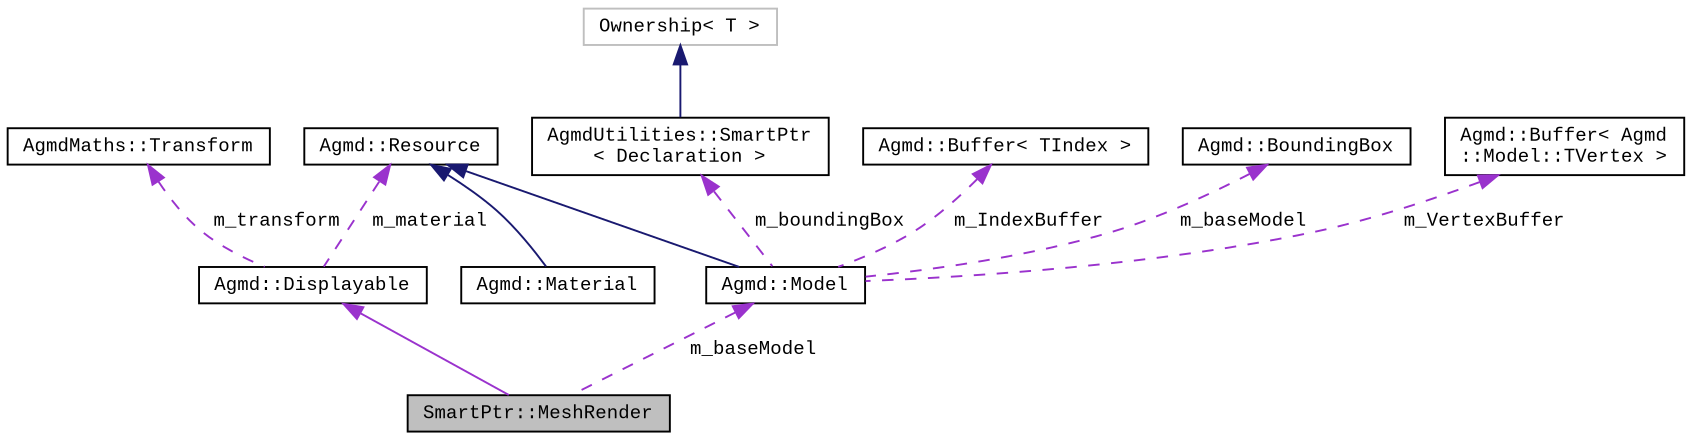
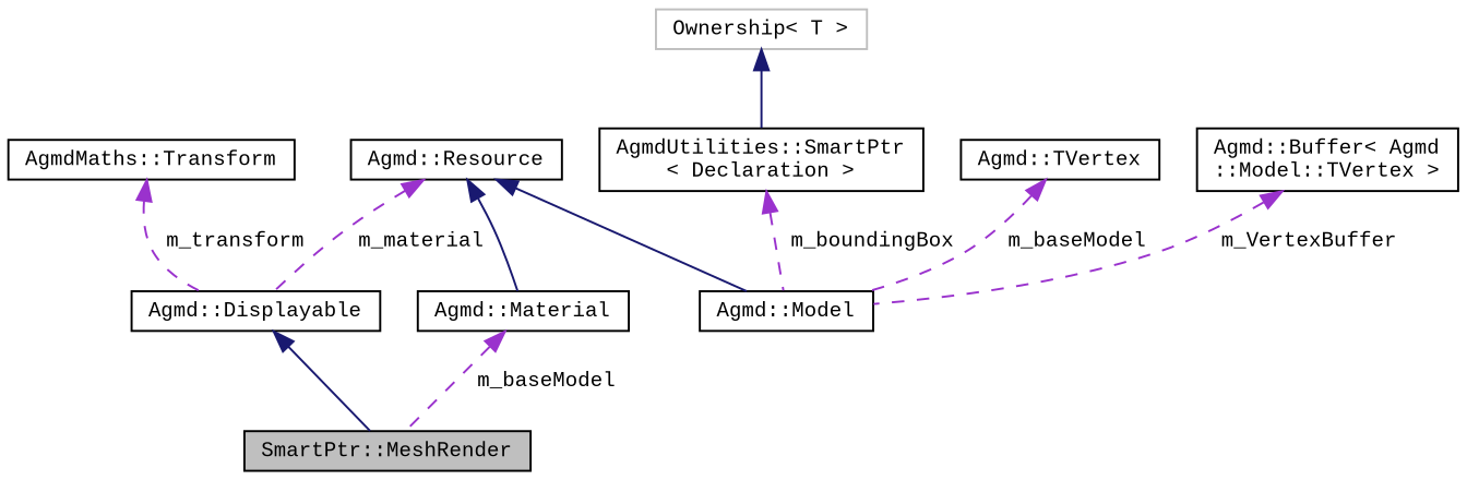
  digraph {
    fontname="Liberation Mono"
    rankdir=TB
    node [color=black fillcolor=white fontname="Liberation Mono" fontsize=10 shape=record style=filled]
    edge [color=darkorchid3 dir=back fontname="Liberation Mono" fontsize=10 labelfontname=Helvetica labelfontsize=10 style=dashed]
    n1 [fillcolor=grey75 fontcolor=black height=0.2 label="SmartPtr::MeshRender" width=0.4]
    n2 [height=0.2 label="Agmd::Displayable" width=0.4]
    n3 [height=0.2 label="AgmdMaths::Transform" width=0.4]
    n4 [height=0.2 label="Agmd::Material" width=0.4]
    n5 [height=0.2 label="Agmd::Resource" width=0.4]
    n6 [height=0.2 label="Agmd::Model" width=0.4]
    n7 [height=0.2 label="AgmdUtilities::SmartPtr\l\< Declaration \>" width=0.4]
    n8 [color=grey75 height=0.2 label="Ownership\< T \>" width=0.4]
-   n9 [height=0.2 label="Agmd::Buffer\< TIndex \>" width=0.4]
-   n10 [height=0.2 label="Agmd::BoundingBox" width=0.4]
+   n10 [height=0.2 label="Agmd::TVertex" width=0.4]
    n11 [height=0.2 label="Agmd::Buffer\< Agmd\l::Model::TVertex \>" width=0.4]
-   n2 -> n1 [style=solid]
+   n2 -> n1 [color=midnightblue style=solid]
    n3 -> n2 [label=" m_transform"]
    n5 -> n2 [label=" m_material"]
    n5 -> n4 [color=midnightblue style=solid]
    n5 -> n6 [color=midnightblue style=solid]
-   n6 -> n1 [label=" m_baseModel"]
+   n4 -> n1 [label=" m_baseModel"]
    n7 -> n6 [label=" m_boundingBox"]
    n8 -> n7 [color=midnightblue style=solid]
-   n9 -> n6 [label=" m_IndexBuffer"]
    n10 -> n6 [label=" m_baseModel"]
    n11 -> n6 [label=" m_VertexBuffer"]
  }
